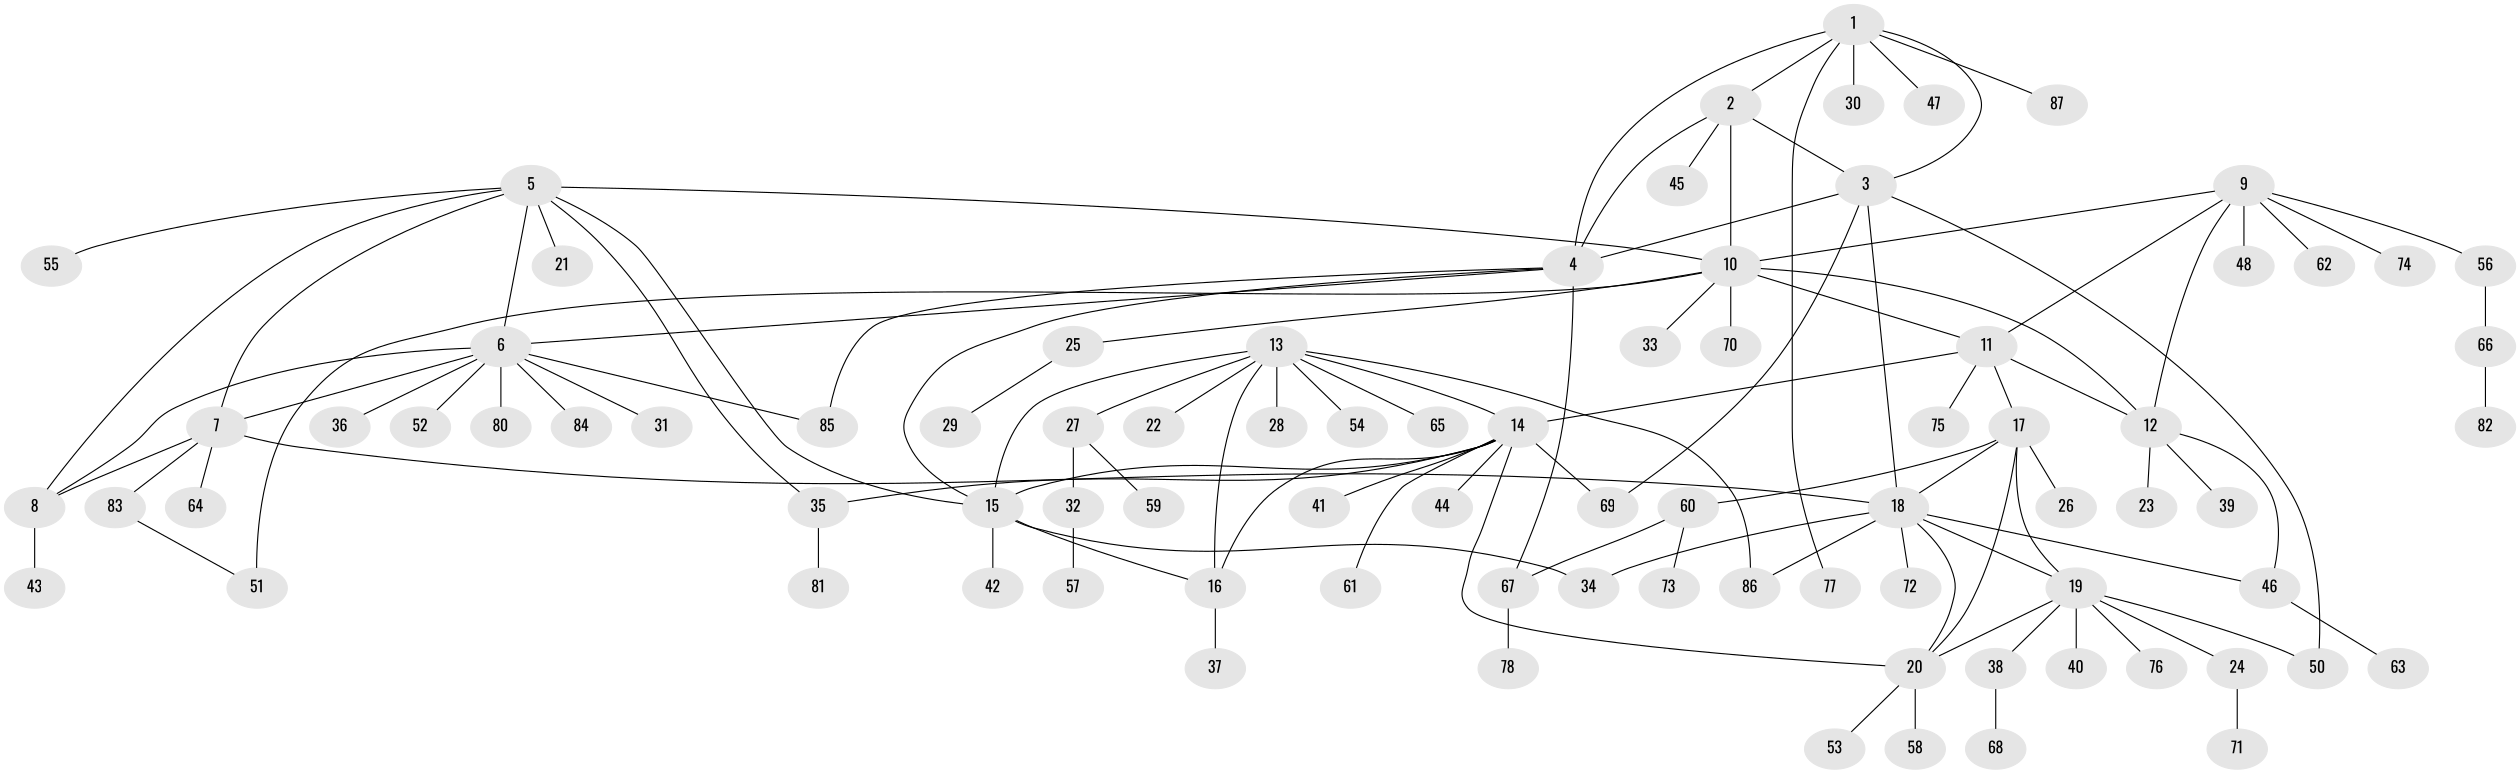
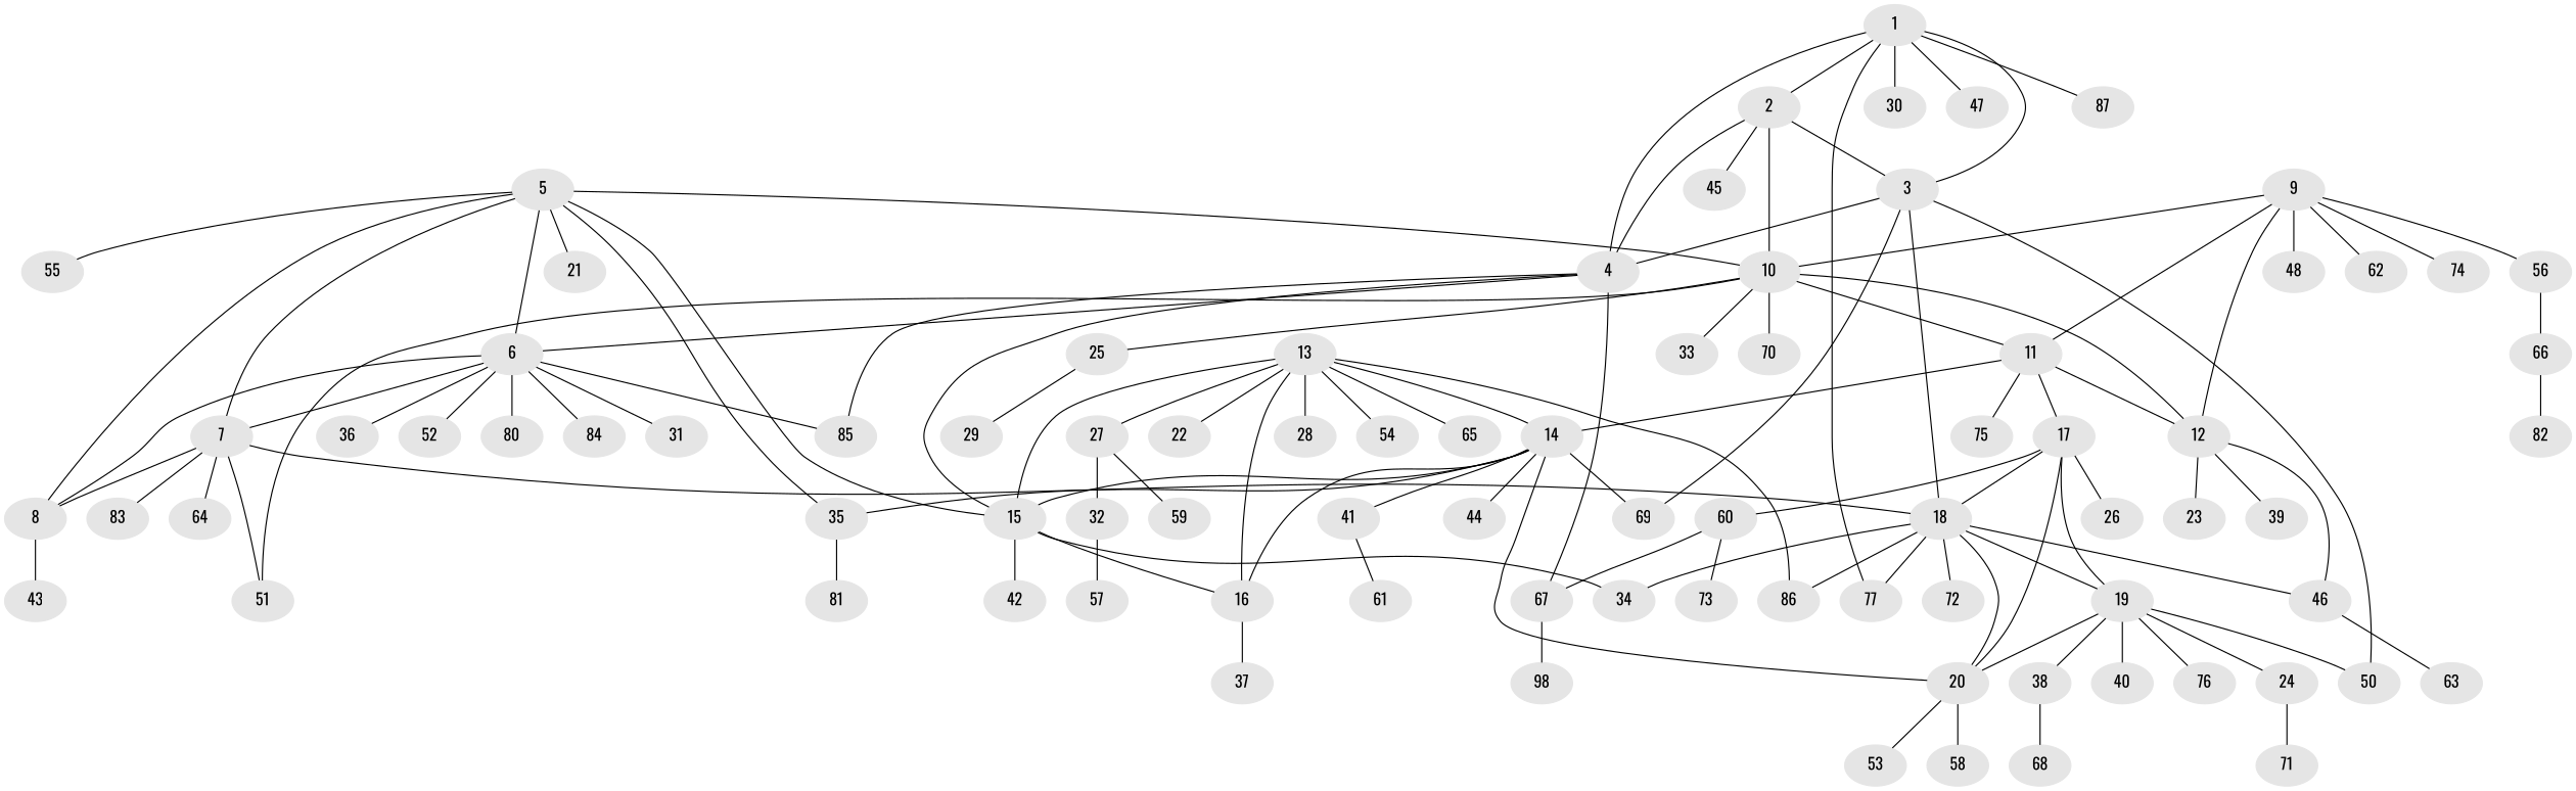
  graph {
    fontname=Oswald
    node [color=gray90 fontname=Oswald style=filled]
    edge [fontname=Oswald]
    1
    2
    3
    4
    30
    47
    77
    87
    10
    45
    18
    50
    69
    6
    15
    67
    85
    51
    11
    12
    25
    33
    70
    46
    86
    20
    34
    19
    72
    7
    8
    31
    36
    52
    80
    84
    16
    42
-   78
+   78 [label=98]
    5
    21
    35
    55
    64
    83
    43
    81
    9
    48
    56
    62
    74
    14
    17
    75
    23
    39
    66
    29
    41
    44
    61
    26
    60
    63
    13
    22
    27
    28
    54
    65
    37
    32
    59
    53
    58
    24
    38
    40
    76
    73
    71
    68
    57
    82
    1 -- 2
    1 -- 3
    1 -- 4
    1 -- 30
    1 -- 47
    1 -- 77
    1 -- 87
    2 -- 3
    2 -- 4
    2 -- 10
    2 -- 45
    3 -- 4
    3 -- 18
    3 -- 50
    3 -- 69
    4 -- 6
    4 -- 15
    4 -- 67
    4 -- 85
    10 -- 51
    10 -- 11
    10 -- 12
    10 -- 25
    10 -- 33
    10 -- 70
+   18 -- 77
    18 -- 46
    18 -- 86
    18 -- 20
    18 -- 34
    18 -- 19
    18 -- 72
    6 -- 85
    6 -- 7
    6 -- 8
    6 -- 31
    6 -- 36
    6 -- 52
    6 -- 80
    6 -- 84
    15 -- 34
    15 -- 16
    15 -- 42
    67 -- 78
    11 -- 12
    11 -- 14
    11 -- 17
    11 -- 75
    12 -- 46
    12 -- 23
    12 -- 39
    25 -- 29
    46 -- 63
    20 -- 53
    20 -- 58
    19 -- 50
    19 -- 20
    19 -- 24
    19 -- 38
    19 -- 40
    19 -- 76
    7 -- 18
-   83 -- 51
+   7 -- 51
    7 -- 8
    7 -- 64
    7 -- 83
    8 -- 43
    16 -- 37
    5 -- 10
    5 -- 6
    5 -- 15
    5 -- 7
    5 -- 8
    5 -- 21
    5 -- 35
    5 -- 55
    35 -- 81
    9 -- 10
    9 -- 11
    9 -- 12
    9 -- 48
    9 -- 56
    9 -- 62
    9 -- 74
    56 -- 66
    14 -- 69
    14 -- 15
    14 -- 20
    14 -- 16
    14 -- 35
    14 -- 41
    14 -- 44
-   14 -- 61
+   41 -- 61
    17 -- 18
    17 -- 20
    17 -- 19
    17 -- 26
    17 -- 60
    66 -- 82
    60 -- 67
    60 -- 73
    13 -- 15
    13 -- 86
    13 -- 16
    13 -- 14
    13 -- 22
    13 -- 27
    13 -- 28
    13 -- 54
    13 -- 65
    27 -- 32
    27 -- 59
    32 -- 57
    24 -- 71
    38 -- 68
  }
